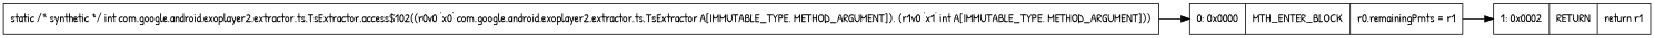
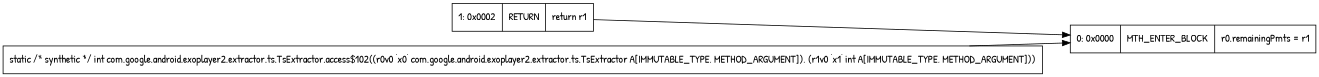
  digraph {
    rankdir=LR
    fontname="Patrick Hand"
    node [shape=record fontname="Patrick Hand"]
    edge [fontname="Patrick Hand"]
    n1 [label="{0\:\ 0x0000|MTH_ENTER_BLOCK\l|r0.remainingPmts = r1\l}"]
    n2 [label="{1\:\ 0x0002|RETURN\l|return r1\l}"]
    n3 [label="{static \/* synthetic *\/ int com.google.android.exoplayer2.extractor.ts.TsExtractor.access$102((r0v0 'x0' com.google.android.exoplayer2.extractor.ts.TsExtractor A[IMMUTABLE_TYPE, METHOD_ARGUMENT]), (r1v0 'x1' int A[IMMUTABLE_TYPE, METHOD_ARGUMENT])) }"]
-   n1 -> n2
+   n2 -> n1
    n3 -> n1
  }
